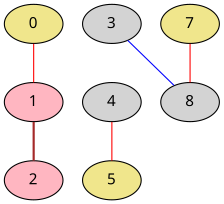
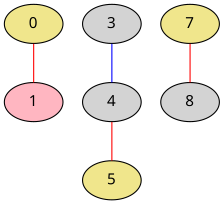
  graph {
    fontname="Noto Sans"
    node [fillcolor=khaki fontname="Noto Sans" style=filled]
    edge [color=red fontname="Noto Sans" style=solid]
    1 [fillcolor=lightpink]
    0
-   2 [fillcolor=lightpink]
    3 [fillcolor=lightgrey]
    4 [fillcolor=lightgrey]
    5
    8 [fillcolor=lightgrey]
    7
-   1 -- 2 [color=brown style=bold]
    0 -- 1
-   3 -- 8 [color=blue]
+   3 -- 4 [color=blue]
    4 -- 5
    7 -- 8
  }
